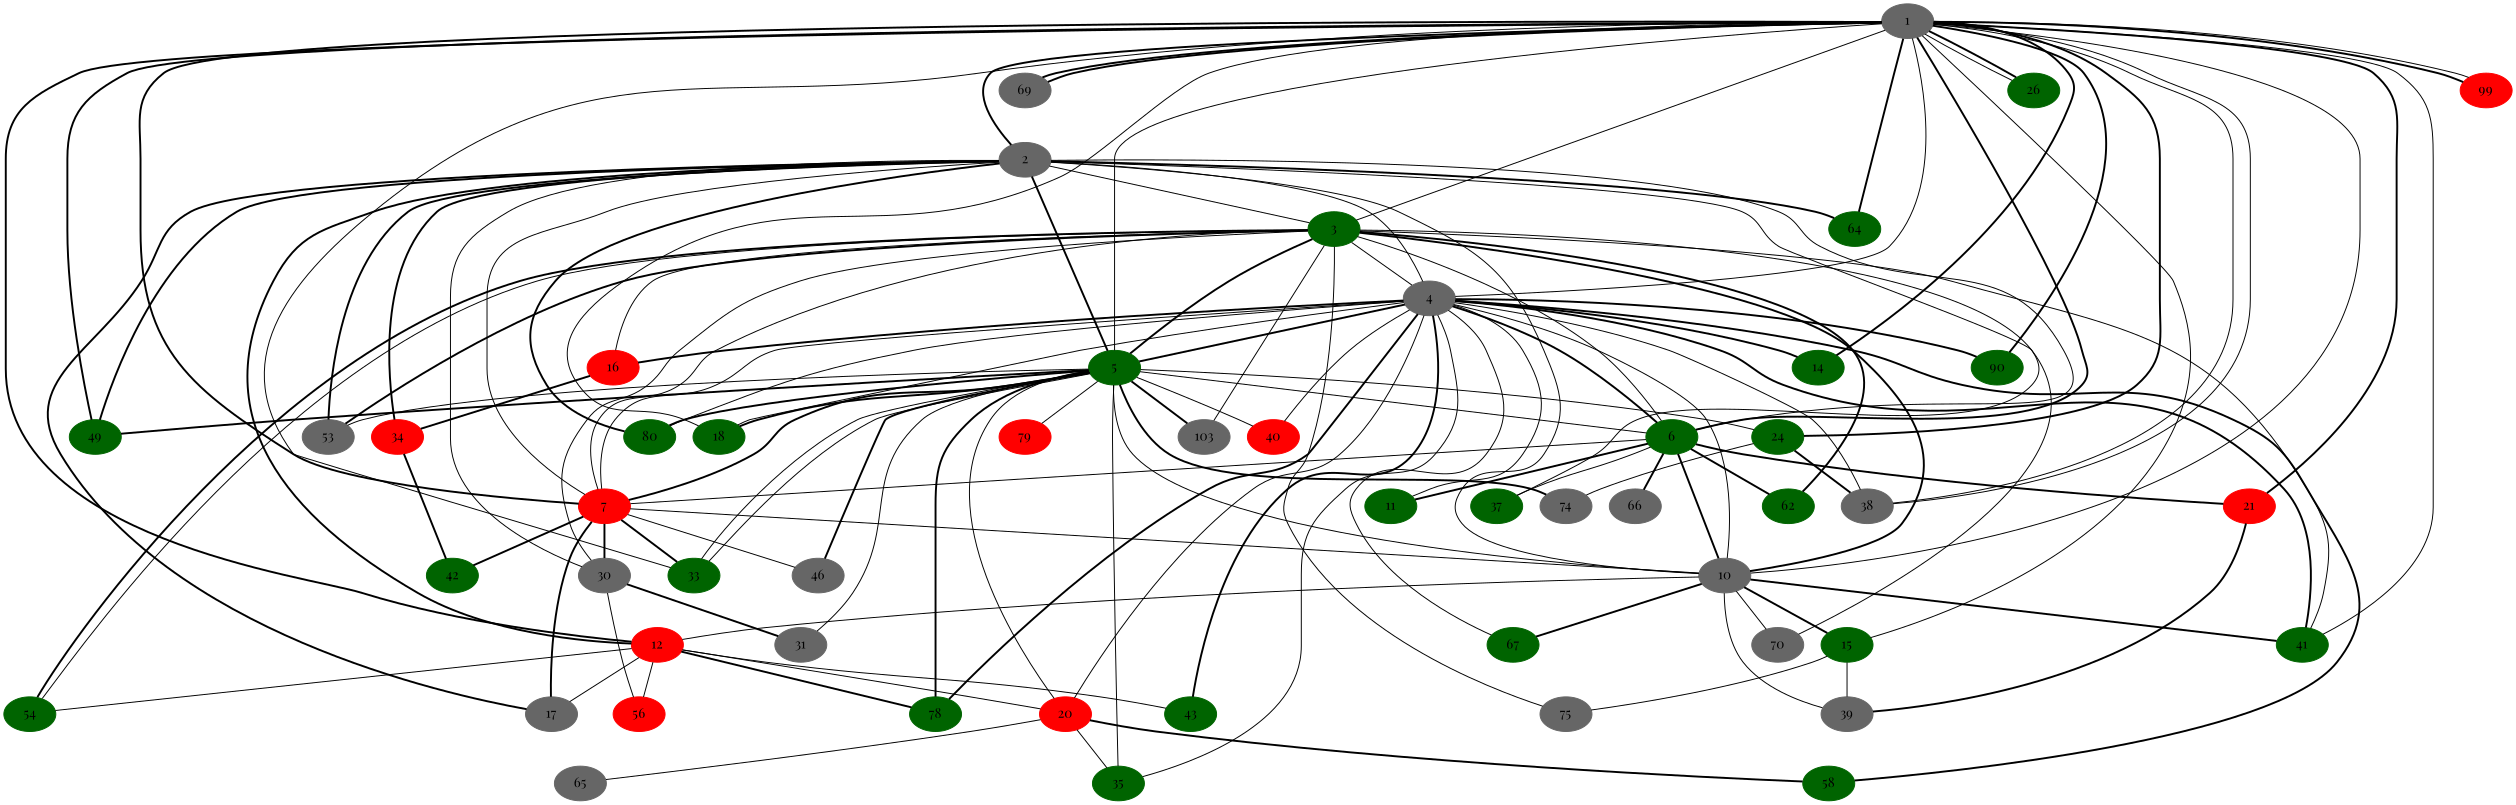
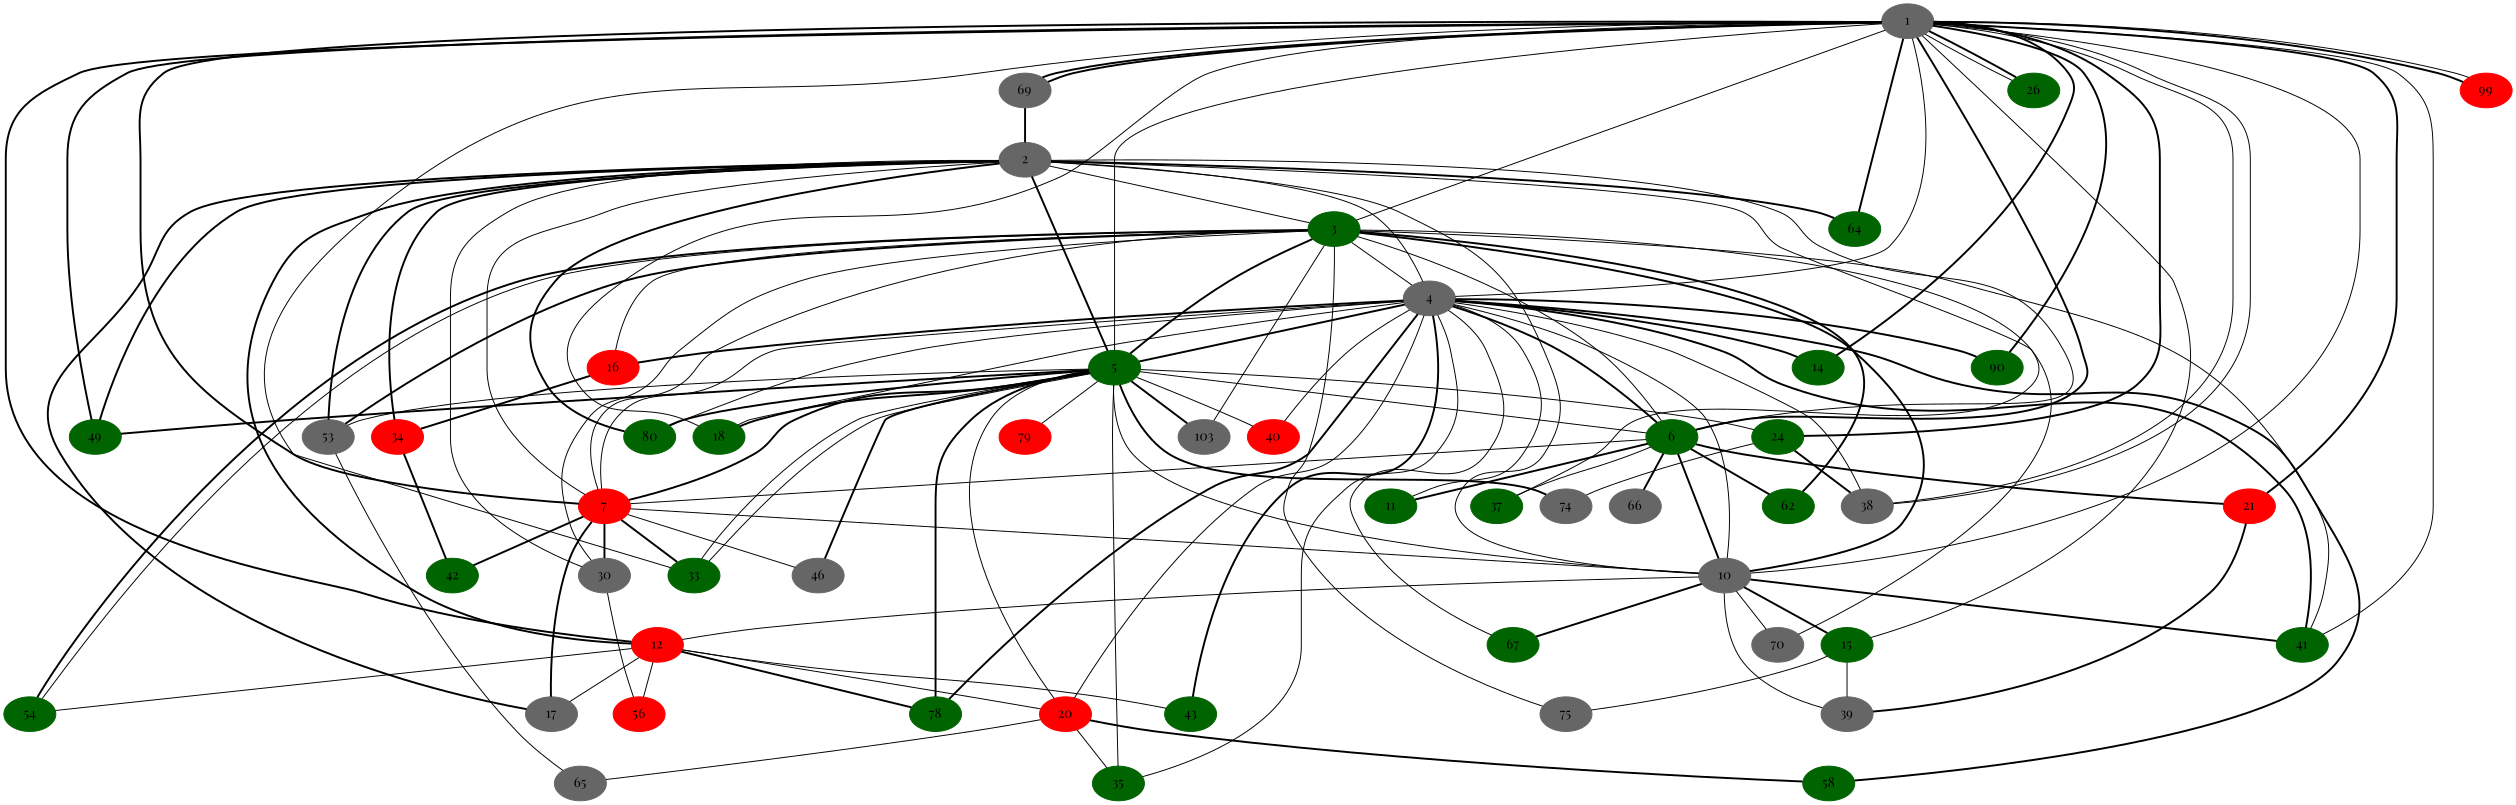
  graph {
    fontname="Playfair Display"
    node [color=darkgreen fontname="Playfair Display" style=filled]
    edge [fontname="Playfair Display" style=solid]
    1 [color=gray40]
    2 [color=gray40]
    3
    4 [color=gray40 super="+9+91+60+73+72+44+13"]
    5 [super="+19+8+29+32"]
    6 [super="+45"]
    7 [color=red super="+84+83"]
    10 [color=gray40 super="+25+61+22"]
    12 [color=red super="+81+28"]
    14
    15 [super="+71"]
    18
    21 [color=red]
    24 [super="+50"]
    26
    33 [super="+96+52"]
    38 [color=gray40 super="+48+63"]
    41 [super="+97+47"]
    49 [super="+68"]
    64
    69 [color=gray40 super="+95"]
    90
    99 [color=red]
    17 [color=gray40]
    34 [color=red]
    37
    80 [super="+102"]
    30 [color=gray40 super="+51"]
    53 [color=gray40]
    16 [color=red]
    54 [super="+85"]
    62
    70 [color=gray40]
    75 [color=gray40]
    103 [color=gray40]
    11
    20 [color=red]
    35 [super="+100"]
    40 [color=red]
    43
    58
    67
    78 [super="+105"]
-   31 [color=gray40]
    46 [color=gray40]
    74 [color=gray40]
    79 [color=red]
    66 [color=gray40]
    42
    39 [color=gray40]
    56 [color=red]
    65 [color=gray40]
-   1 -- 2 [style=bold]
+   69 -- 2 [style=bold]
    1 -- 3
    1 -- 4 [weight=4]
    1 -- 5 [weight=3]
    1 -- 6 [style=bold]
    1 -- 7 [style=bold]
    1 -- 10 [weight=2]
    1 -- 12 [style=bold]
    1 -- 14 [style=bold]
    1 -- 15
    1 -- 18
    1 -- 21 [style=bold]
    1 -- 24 [style=bold weight=2]
    1 -- 26
    1 -- 26 [style=bold]
    1 -- 33
    1 -- 38
    1 -- 38
    1 -- 41
    1 -- 49 [style=bold weight=2]
    1 -- 64 [style=bold]
    1 -- 69 [style=bold]
    1 -- 69 [style=bold]
    1 -- 90 [style=bold]
    1 -- 99 [style=bold]
    1 -- 99
    2 -- 3
    2 -- 4 [weight=2]
    2 -- 5 [style=bold weight=2]
    2 -- 6
    2 -- 7
    2 -- 10
    2 -- 12 [style=bold]
    2 -- 49 [style=bold]
    2 -- 64 [style=bold]
    2 -- 17 [style=bold]
    2 -- 34 [style=bold]
    2 -- 37
    2 -- 80 [style=bold]
    2 -- 30
    2 -- 53 [style=bold]
    3 -- 4 [weight=5]
    3 -- 5 [style=bold weight=3]
    3 -- 6
    3 -- 7
    3 -- 10 [style=bold weight=2]
    3 -- 41
    3 -- 30
    3 -- 53 [style=bold]
    3 -- 16
    3 -- 54 [style=bold]
    3 -- 54
    3 -- 62 [style=bold]
    3 -- 70
    3 -- 75
    3 -- 103
    4 -- 5 [style=bold weight=6]
    4 -- 6 [style=bold weight=2]
    4 -- 7 [weight=4]
    4 -- 10 [weight=7]
    4 -- 14 [style=bold]
    4 -- 18
    4 -- 38 [weight=3]
    4 -- 41 [style=bold]
    4 -- 90 [style=bold]
    4 -- 80
    4 -- 16 [style=bold]
    4 -- 11
    4 -- 20 [weight=2]
    4 -- 35
    4 -- 40
    4 -- 43 [style=bold]
    4 -- 58 [style=bold]
    4 -- 67
    4 -- 78 [style=bold]
    5 -- 6 [weight=3]
    5 -- 7 [style=bold weight=3]
    5 -- 10 [weight=7]
    5 -- 18 [style=bold]
    5 -- 24
    5 -- 33
    5 -- 33
    5 -- 49 [style=bold]
    5 -- 80 [style=bold]
    5 -- 53
    5 -- 103 [style=bold]
    5 -- 20
    5 -- 35
    5 -- 40
    5 -- 78 [style=bold weight=2]
-   5 -- 31
    5 -- 46 [style=bold]
    5 -- 74 [style=bold]
    5 -- 79 [weight=2]
    6 -- 7
    6 -- 10 [style=bold]
    6 -- 21 [style=bold]
    6 -- 37
    6 -- 62 [style=bold]
    6 -- 11 [style=bold]
    6 -- 66 [style=bold weight=2]
    7 -- 10
    7 -- 33 [style=bold]
    7 -- 17 [style=bold]
    7 -- 30 [style=bold]
    7 -- 46
    7 -- 42 [style=bold]
    10 -- 12
    10 -- 15 [style=bold]
    10 -- 41 [style=bold weight=2]
    10 -- 70
    10 -- 67 [style=bold]
    10 -- 39
    12 -- 17
    12 -- 54
    12 -- 20
    12 -- 43
    12 -- 78 [style=bold]
    12 -- 56
    15 -- 75
    15 -- 39
    21 -- 39 [style=bold]
    24 -- 38 [style=bold]
    24 -- 74
    34 -- 42 [style=bold]
-   30 -- 31 [style=bold]
    30 -- 56
+   53 -- 65
    16 -- 34 [style=bold]
    20 -- 35
    20 -- 58 [style=bold]
    20 -- 65
  }
